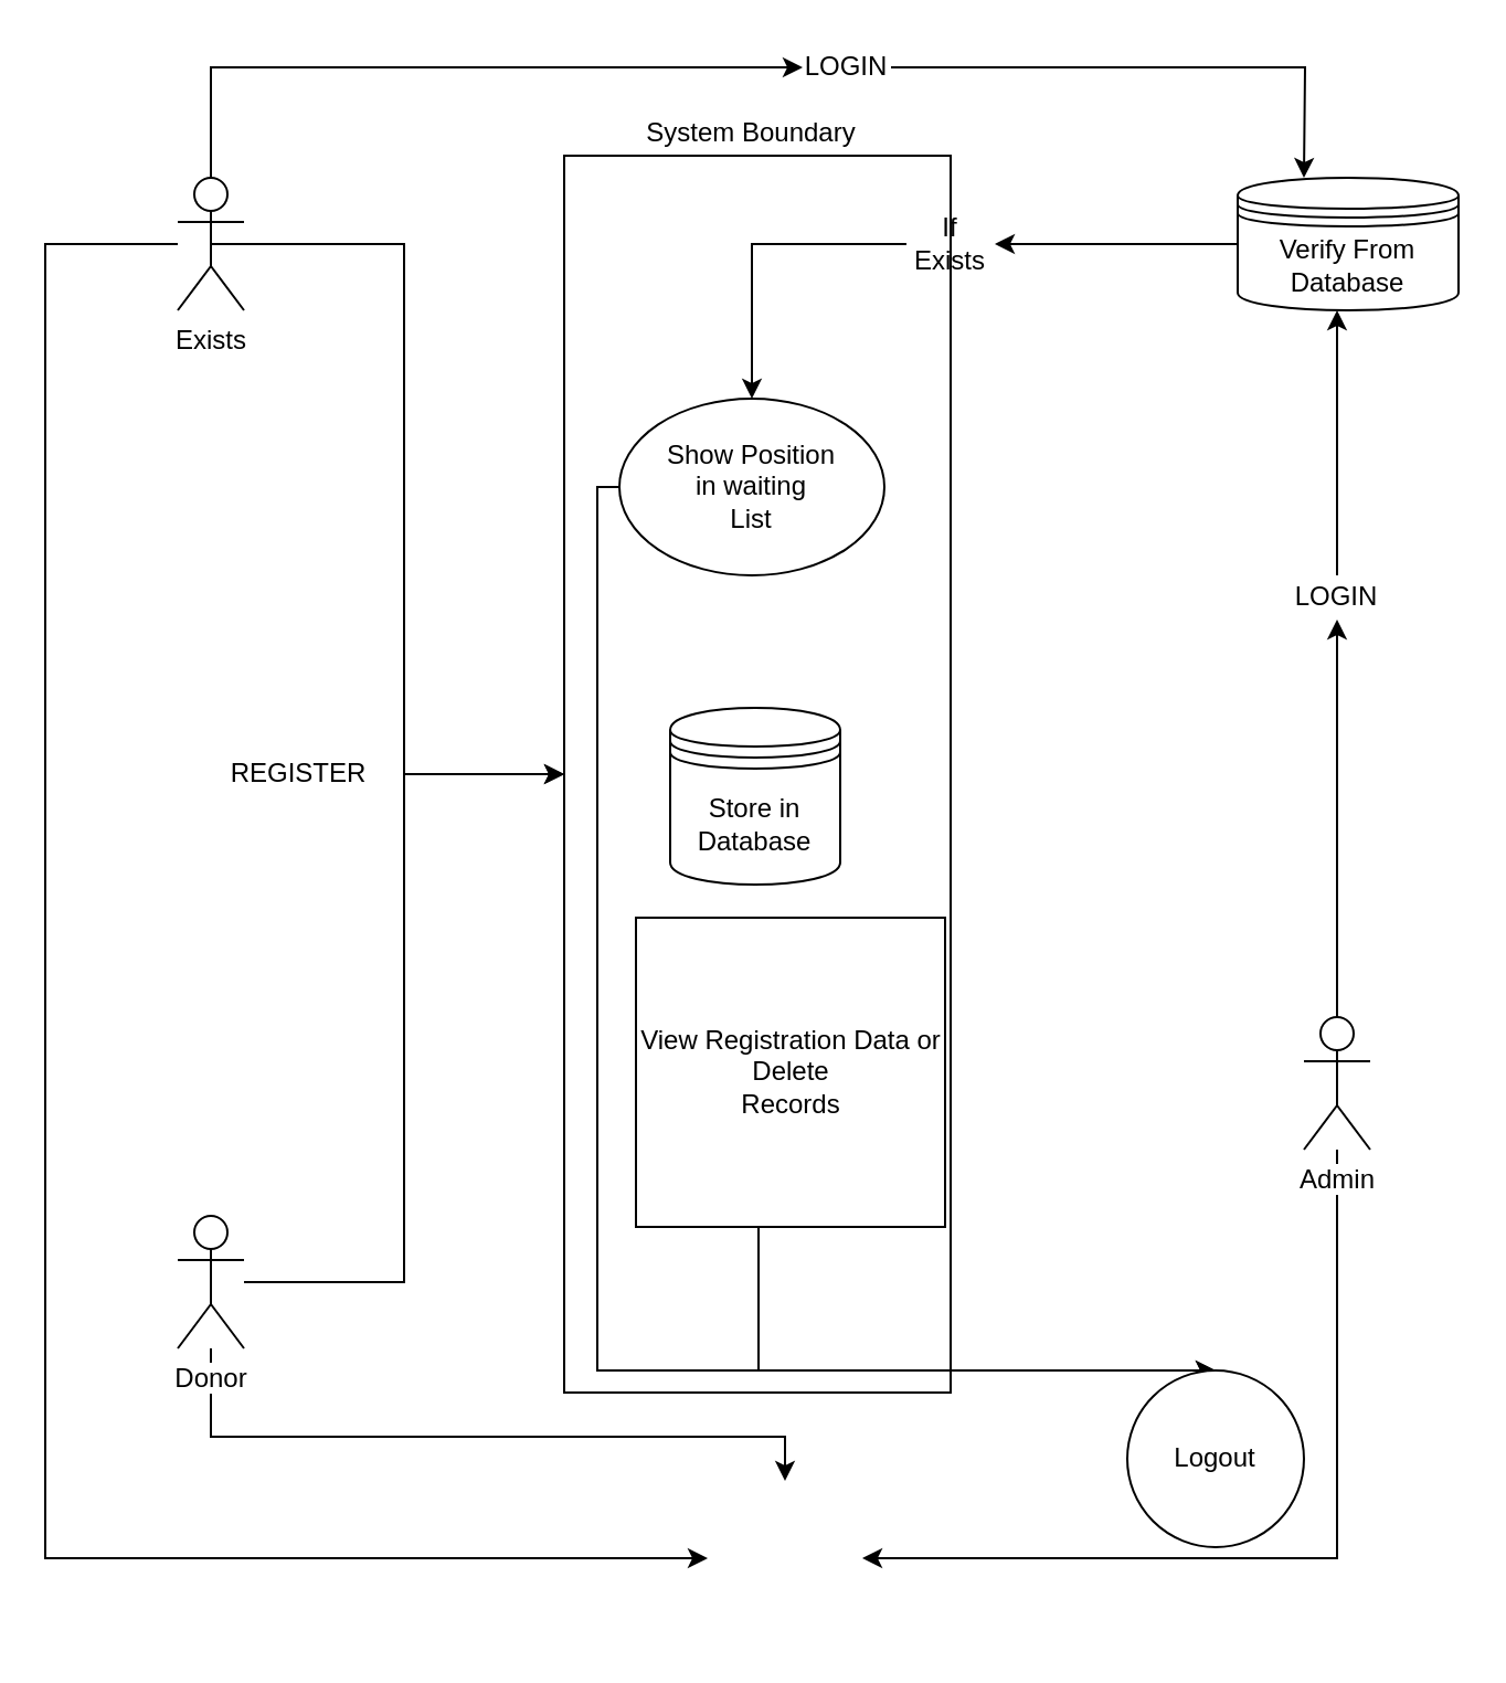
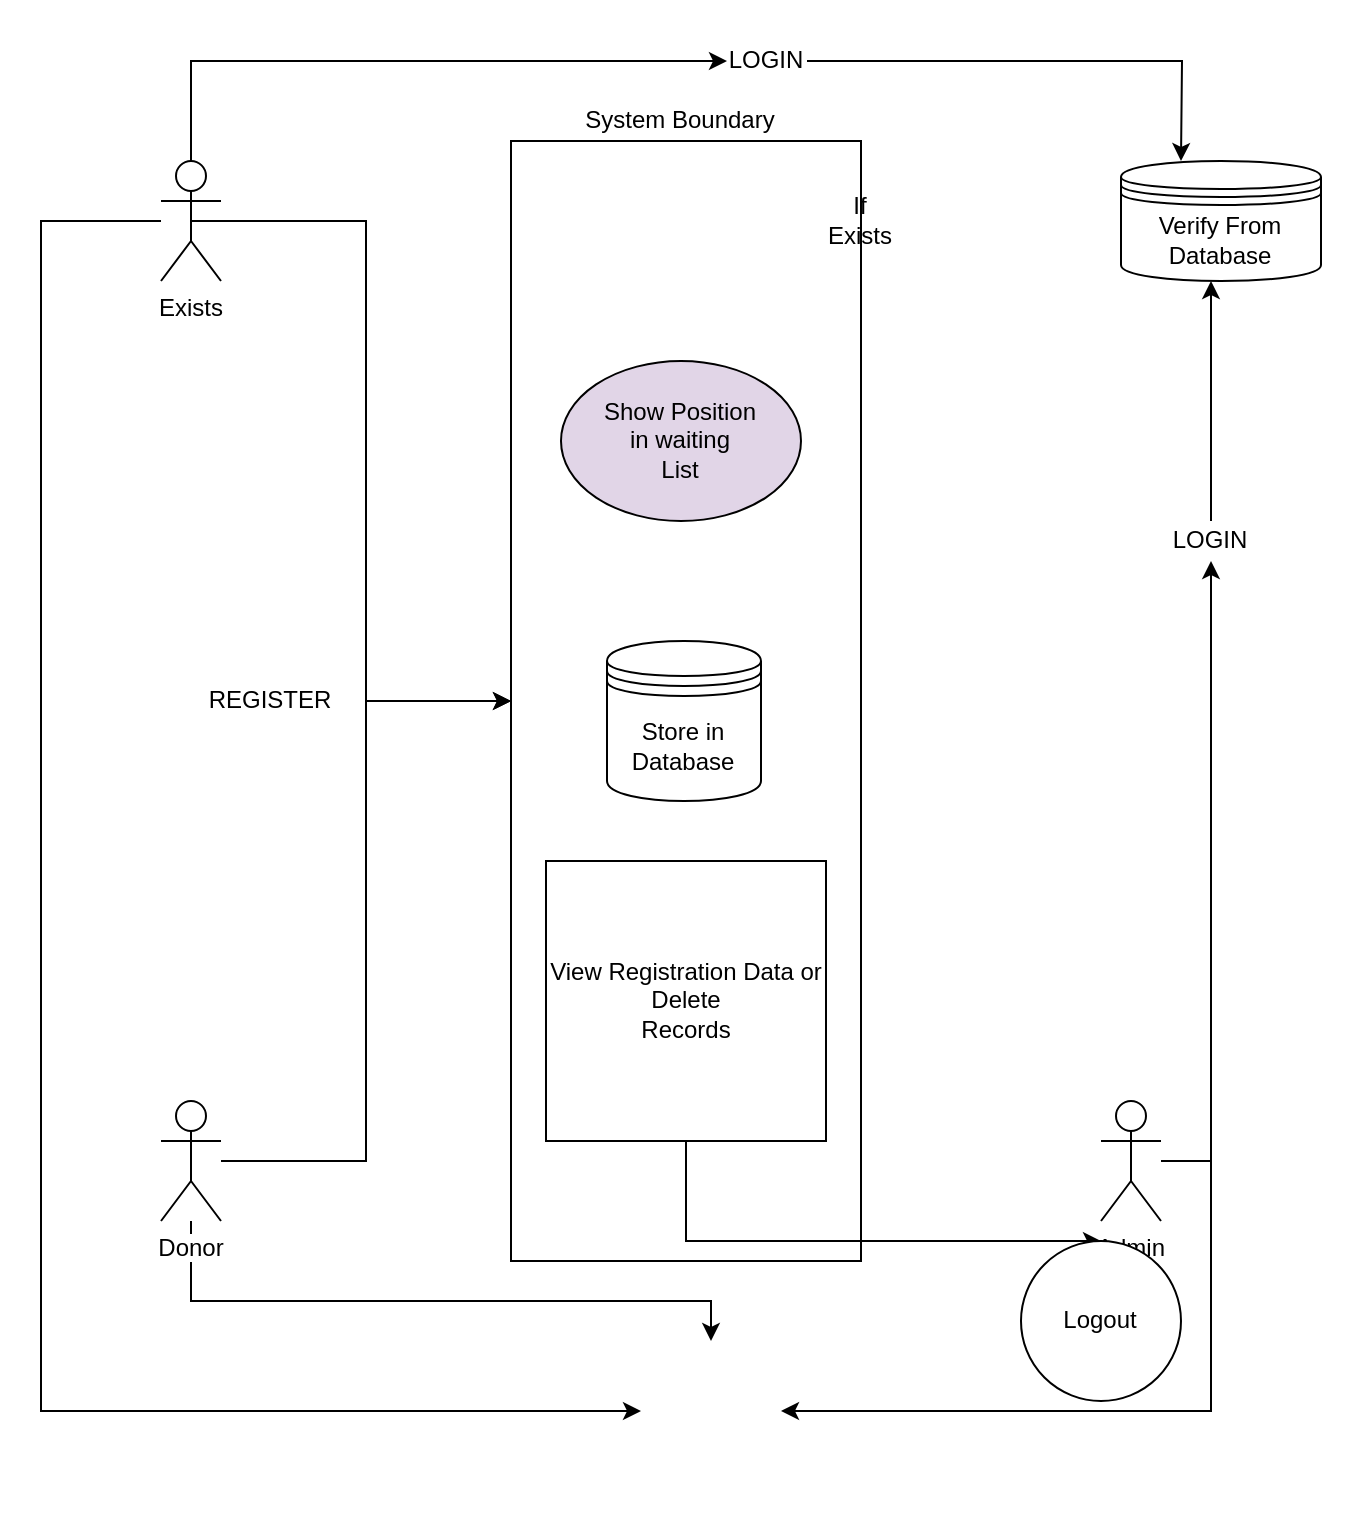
  <mxCell id="0" />
  <mxCell id="1" parent="0" />
  <mxCell id="2" style="edgeStyle=orthogonalEdgeStyle;rounded=0;orthogonalLoop=1;jettySize=auto;html=1;exitX=0.5;exitY=0.5;exitDx=0;exitDy=0;exitPerimeter=0;entryX=0;entryY=0.5;entryDx=0;entryDy=0;" edge="1" parent="1" source="5" target="11"><mxGeometry relative="1" as="geometry" /></mxCell>
  <mxCell id="3" style="edgeStyle=orthogonalEdgeStyle;rounded=0;orthogonalLoop=1;jettySize=auto;html=1;exitX=0.5;exitY=0;exitDx=0;exitDy=0;exitPerimeter=0;entryX=0;entryY=0.5;entryDx=0;entryDy=0;" edge="1" parent="1" source="5" target="19"><mxGeometry relative="1" as="geometry" /></mxCell>
  <mxCell id="4" style="edgeStyle=orthogonalEdgeStyle;rounded=0;orthogonalLoop=1;jettySize=auto;html=1;" edge="1" parent="1" source="5" target="28"><mxGeometry relative="1" as="geometry"><Array as="points"><mxPoint y="110" x="20" /><mxPoint y="705" x="20" /></Array></mxGeometry></mxCell>
  <mxCell id="5" value="Exists" style="shape=umlActor;verticalLabelPosition=bottom;labelBackgroundColor=#ffffff;verticalAlign=top;html=1;outlineConnect=0;" vertex="1" parent="1"><mxGeometry x="80" y="80" width="30" height="60" as="geometry" /></mxCell>
  <mxCell id="6" style="edgeStyle=orthogonalEdgeStyle;rounded=0;orthogonalLoop=1;jettySize=auto;html=1;entryX=0;entryY=0.5;entryDx=0;entryDy=0;" edge="1" parent="1" source="8" target="11"><mxGeometry relative="1" as="geometry" /></mxCell>
  <mxCell id="7" style="edgeStyle=orthogonalEdgeStyle;rounded=0;orthogonalLoop=1;jettySize=auto;html=1;entryX=0.5;entryY=0;entryDx=0;entryDy=0;" edge="1" parent="1" source="8" target="28"><mxGeometry relative="1" as="geometry"><Array as="points"><mxPoint x="95" y="650" /><mxPoint x="355" y="650" /></Array></mxGeometry></mxCell>
  <mxCell id="8" value="Donor" style="shape=umlActor;verticalLabelPosition=bottom;labelBackgroundColor=#ffffff;verticalAlign=top;html=1;outlineConnect=0;" vertex="1" parent="1"><mxGeometry x="80" y="550" width="30" height="60" as="geometry" /></mxCell>
  <mxCell id="9" style="edgeStyle=orthogonalEdgeStyle;rounded=0;orthogonalLoop=1;jettySize=auto;html=1;entryX=1;entryY=0.5;entryDx=0;entryDy=0;" edge="1" parent="1" source="10" target="28"><mxGeometry relative="1" as="geometry"><Array as="points"><mxPoint x="605" y="705" /></Array></mxGeometry></mxCell>
- <mxCell id="10" value="Admin" style="shape=umlActor;verticalLabelPosition=bottom;labelBackgroundColor=#ffffff;verticalAlign=top;html=1;outlineConnect=0;" vertex="1" parent="1"><mxGeometry x="590" y="460" width="30" height="60" as="geometry" /></mxCell>
+ <mxCell id="10" value="Admin" style="shape=umlActor;verticalLabelPosition=bottom;labelBackgroundColor=#ffffff;verticalAlign=top;html=1;outlineConnect=0;" vertex="1" parent="1"><mxGeometry x="550" y="550" width="30" height="60" as="geometry" /></mxCell>
  <mxCell id="11" value="" style="rounded=0;whiteSpace=wrap;html=1;" vertex="1" parent="1"><mxGeometry x="255" y="70" width="175" height="560" as="geometry" /></mxCell>
  <mxCell id="12" value="REGISTER" style="text;html=1;strokeColor=none;fillColor=none;align=center;verticalAlign=middle;whiteSpace=wrap;rounded=0;" vertex="1" parent="1"><mxGeometry x="110" y="340" width="50" height="20" as="geometry" /></mxCell>
  <mxCell id="13" value="System Boundary" style="text;html=1;strokeColor=none;fillColor=none;align=center;verticalAlign=middle;whiteSpace=wrap;rounded=0;" vertex="1" parent="1"><mxGeometry x="250" y="40" width="180" height="40" as="geometry" /></mxCell>
- <mxCell id="14" style="edgeStyle=orthogonalEdgeStyle;rounded=0;orthogonalLoop=1;jettySize=auto;html=1;" edge="1" parent="1" source="17" target="16"><mxGeometry relative="1" as="geometry" /></mxCell>
- <mxCell id="15" style="edgeStyle=orthogonalEdgeStyle;rounded=0;orthogonalLoop=1;jettySize=auto;html=1;" edge="1" parent="1" source="16" target="29"><mxGeometry relative="1" as="geometry"><Array as="points"><mxPoint x="270" y="220" /><mxPoint x="270" y="620" /></Array></mxGeometry></mxCell>
- <mxCell id="16" value="&lt;div&gt;Show Position&lt;/div&gt;&lt;div&gt;in waiting &lt;br&gt;&lt;/div&gt;&lt;div&gt;List&lt;br&gt;&lt;/div&gt;" style="ellipse;whiteSpace=wrap;html=1;" vertex="1" parent="1"><mxGeometry x="280" y="180" width="120" height="80" as="geometry" /></mxCell>
+ <mxCell id="16" value="&lt;div&gt;Show Position&lt;/div&gt;&lt;div&gt;in waiting &lt;br&gt;&lt;/div&gt;&lt;div&gt;List&lt;br&gt;&lt;/div&gt;" style="ellipse;whiteSpace=wrap;html=1;fillColor=#e1d5e7;" vertex="1" parent="1"><mxGeometry x="280" y="180" width="120" height="80" as="geometry" /></mxCell>
  <mxCell id="17" value="If Exists" style="text;html=1;strokeColor=none;fillColor=none;align=center;verticalAlign=middle;whiteSpace=wrap;rounded=0;" vertex="1" parent="1"><mxGeometry x="410" y="100" width="40" height="20" as="geometry" /></mxCell>
  <mxCell id="18" style="edgeStyle=orthogonalEdgeStyle;rounded=0;orthogonalLoop=1;jettySize=auto;html=1;" edge="1" parent="1" source="19"><mxGeometry relative="1" as="geometry"><mxPoint x="590" y="80" as="targetPoint" /></mxGeometry></mxCell>
  <mxCell id="19" value="LOGIN" style="text;html=1;strokeColor=none;fillColor=none;align=center;verticalAlign=middle;whiteSpace=wrap;rounded=0;" vertex="1" parent="1"><mxGeometry x="363" width="40" height="20" as="geometry" y="20" /></mxCell>
  <mxCell id="20" value="Store in Database" style="shape=datastore;whiteSpace=wrap;html=1;" vertex="1" parent="1"><mxGeometry x="303" y="320" width="77" height="80" as="geometry" /></mxCell>
- <mxCell id="21" style="edgeStyle=orthogonalEdgeStyle;rounded=0;orthogonalLoop=1;jettySize=auto;html=1;" edge="1" parent="1" source="22" target="17"><mxGeometry relative="1" as="geometry" /></mxCell>
  <mxCell id="22" value="Verify From Database" style="shape=datastore;whiteSpace=wrap;html=1;" vertex="1" parent="1"><mxGeometry x="560" y="80" width="100" height="60" as="geometry" /></mxCell>
  <mxCell id="23" style="edgeStyle=orthogonalEdgeStyle;rounded=0;orthogonalLoop=1;jettySize=auto;html=1;" edge="1" parent="1" source="24"><mxGeometry relative="1" as="geometry"><mxPoint x="605" y="140" as="targetPoint" /></mxGeometry></mxCell>
  <mxCell id="24" value="LOGIN" style="text;html=1;strokeColor=none;fillColor=none;align=center;verticalAlign=middle;whiteSpace=wrap;rounded=0;" vertex="1" parent="1"><mxGeometry x="585" y="260" width="40" height="20" as="geometry" /></mxCell>
  <mxCell id="25" style="edgeStyle=orthogonalEdgeStyle;rounded=0;orthogonalLoop=1;jettySize=auto;html=1;entryX=0.5;entryY=1;entryDx=0;entryDy=0;" edge="1" parent="1" source="10" target="24"><mxGeometry relative="1" as="geometry"><mxPoint x="610" y="460" as="sourcePoint" /><mxPoint x="610" y="140" as="targetPoint" /><Array as="points"><mxPoint x="605" y="420" /><mxPoint x="605" y="420" /></Array></mxGeometry></mxCell>
  <mxCell id="26" style="edgeStyle=orthogonalEdgeStyle;rounded=0;orthogonalLoop=1;jettySize=auto;html=1;" edge="1" parent="1" source="27" target="29"><mxGeometry relative="1" as="geometry"><Array as="points"><mxPoint x="343" y="620" /></Array></mxGeometry></mxCell>
- <mxCell id="27" value="&lt;div&gt;View Registration Data or &lt;br&gt;&lt;/div&gt;&lt;div&gt;Delete &lt;br&gt;&lt;/div&gt;&lt;div&gt;Records&lt;br&gt;&lt;/div&gt;" style="whiteSpace=wrap;html=1;aspect=fixed;" vertex="1" parent="1"><mxGeometry x="287.5" y="415" width="140" height="140" as="geometry" /></mxCell>
+ <mxCell id="27" value="&lt;div&gt;View Registration Data or &lt;br&gt;&lt;/div&gt;&lt;div&gt;Delete &lt;br&gt;&lt;/div&gt;&lt;div&gt;Records&lt;br&gt;&lt;/div&gt;" style="whiteSpace=wrap;html=1;aspect=fixed;" vertex="1" parent="1"><mxGeometry x="272.5" y="430" width="140" height="140" as="geometry" /></mxCell>
  <mxCell id="28" value="" style="shape=image;html=1;verticalAlign=top;verticalLabelPosition=bottom;labelBackgroundColor=#ffffff;imageAspect=0;aspect=fixed;image=https://cdn3.iconfinder.com/data/icons/eightyshades/512/18_Close-128.png" vertex="1" parent="1"><mxGeometry x="320" y="670" width="70" height="70" as="geometry" /></mxCell>
  <mxCell id="29" value="Logout" style="ellipse;whiteSpace=wrap;html=1;aspect=fixed;" vertex="1" parent="1"><mxGeometry x="510" y="620" width="80" height="80" as="geometry" /></mxCell>
